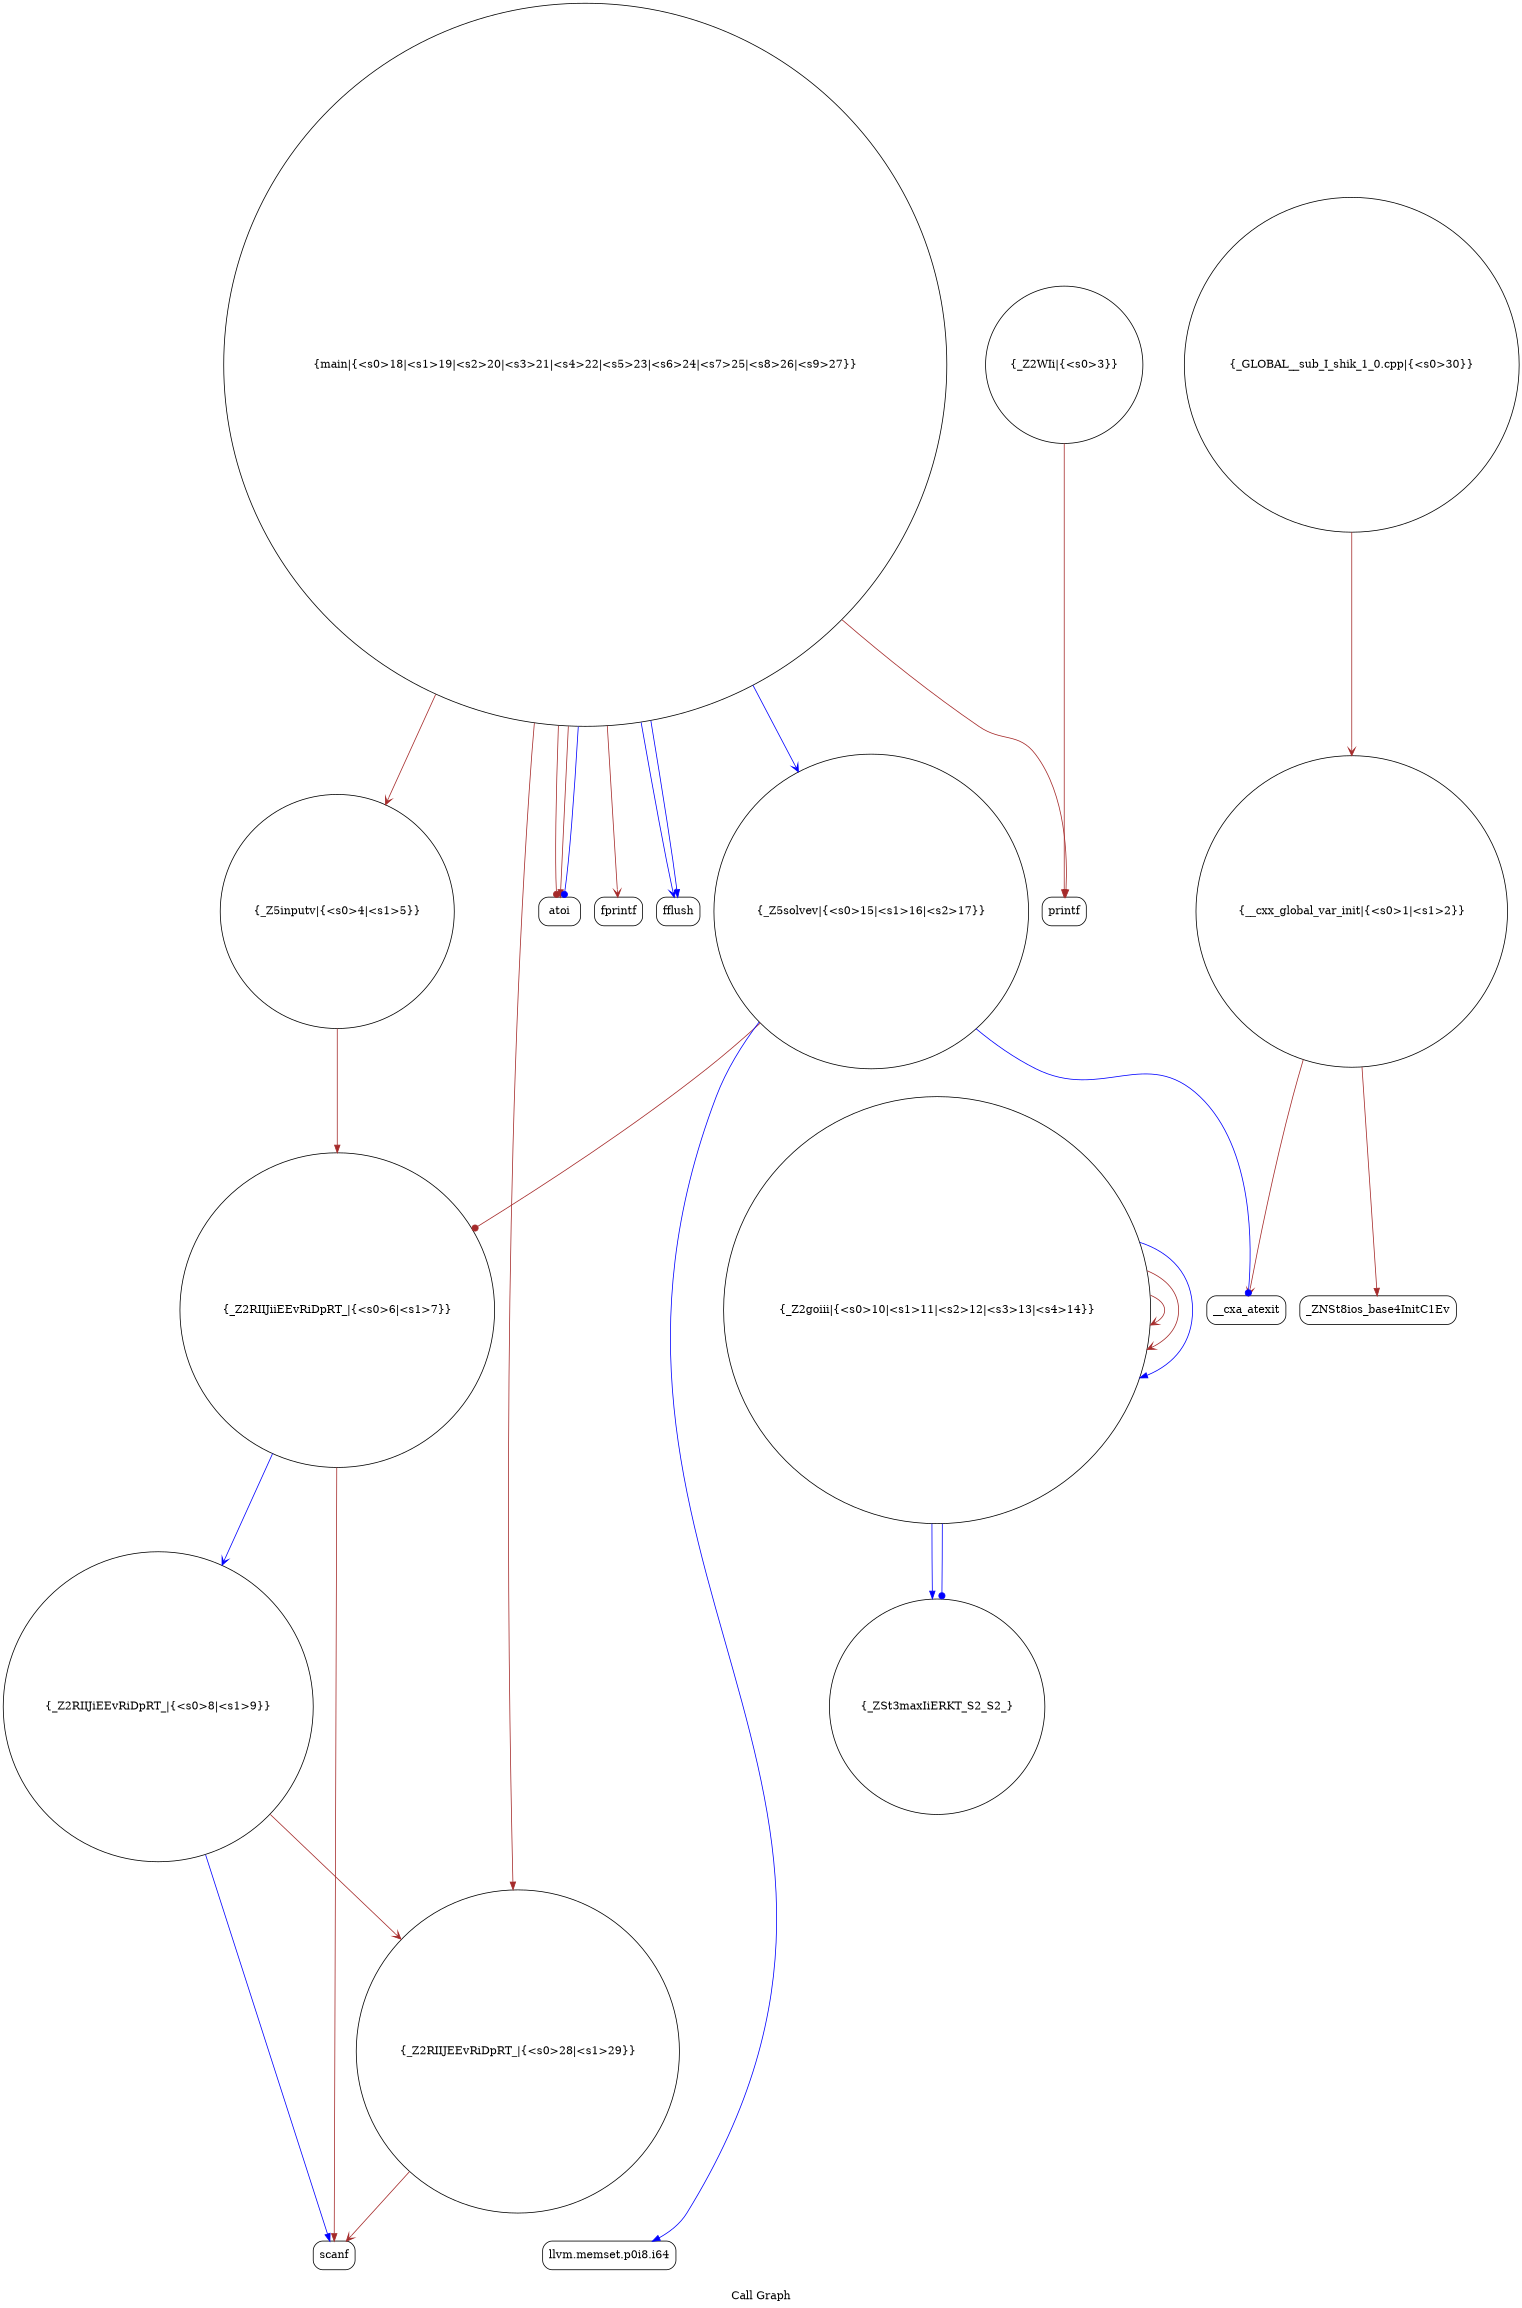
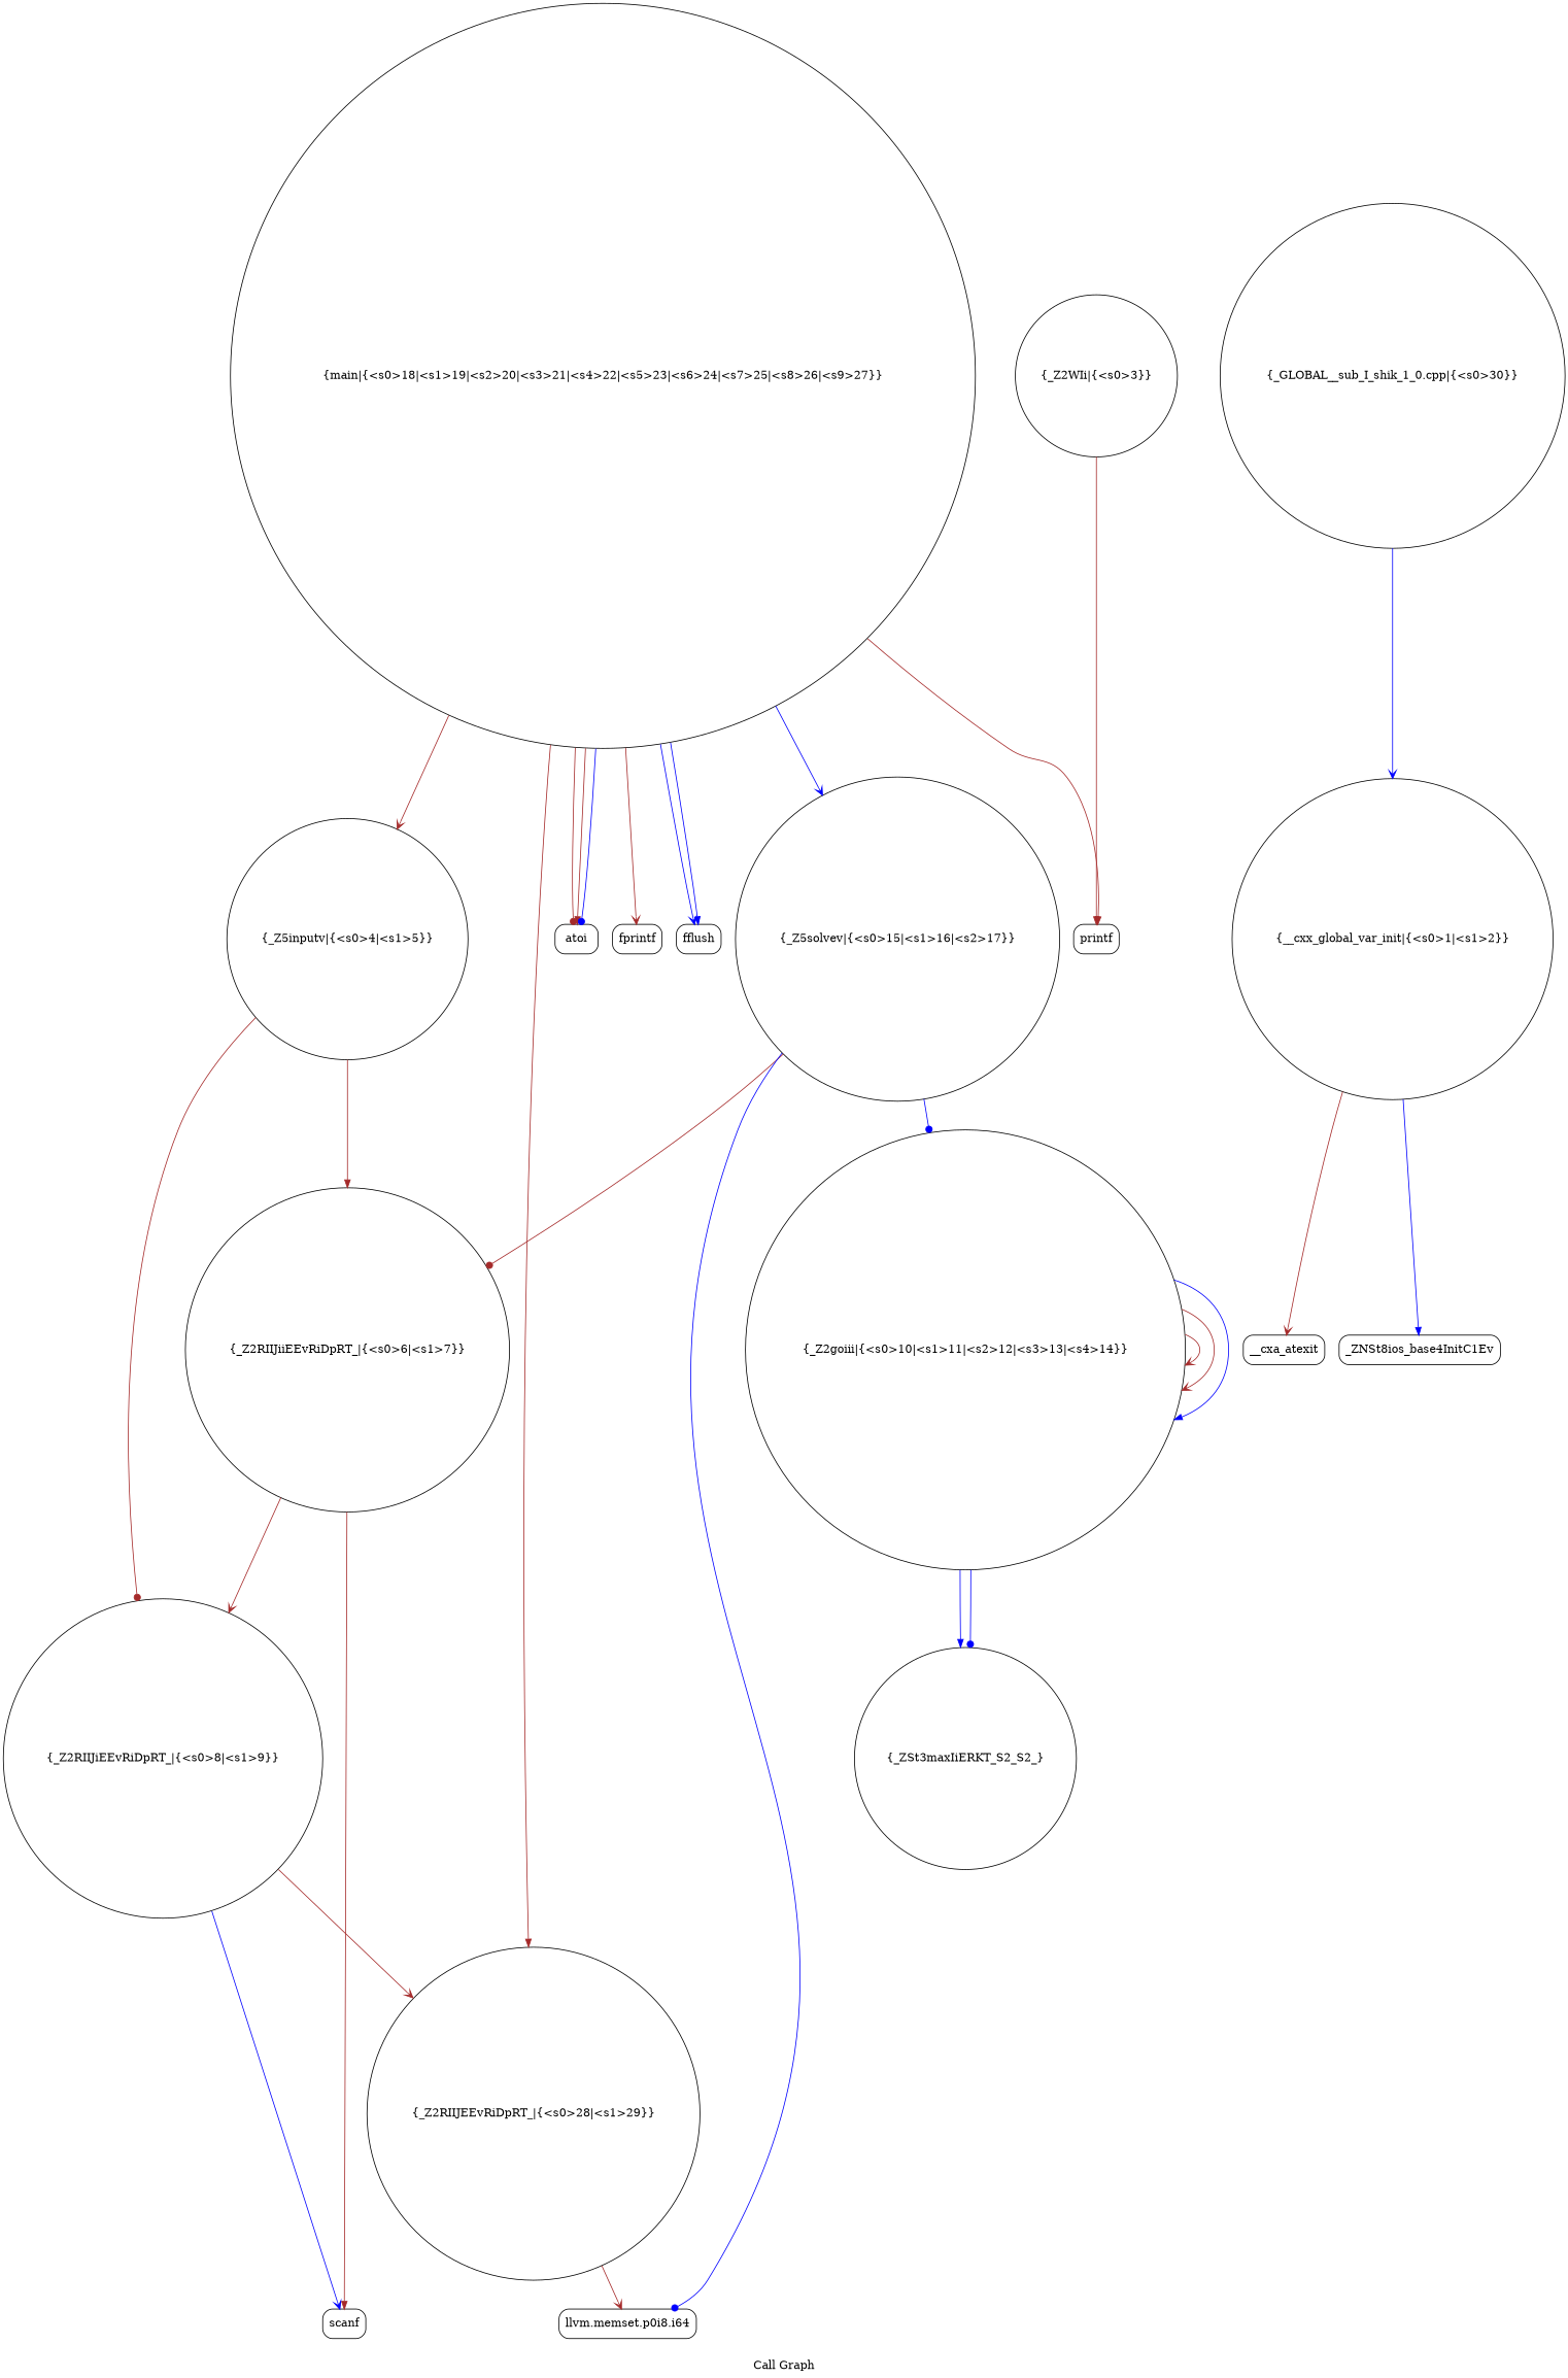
  digraph {
    label="Call Graph"
    node [shape=circle]
    edge [arrowhead=vee color=brown tailport=s0]
    n1 [label="{__cxx_global_var_init|{<s0>1|<s1>2}}"]
    n2 [label="{_ZNSt8ios_base4InitC1Ev}" shape=Mrecord]
    n3 [label="{__cxa_atexit}" shape=Mrecord]
    n4 [label="{_Z5inputv|{<s0>4|<s1>5}}"]
    n5 [label="{_Z2RIIJiiEEvRiDpRT_|{<s0>6|<s1>7}}"]
    n6 [label="{_Z2RIIJiEEvRiDpRT_|{<s0>8|<s1>9}}"]
    n7 [label="{scanf}" shape=Mrecord]
    n8 [label="{_Z2RIIJEEvRiDpRT_|{<s0>28|<s1>29}}"]
    n9 [label="{main|{<s0>18|<s1>19|<s2>20|<s3>21|<s4>22|<s5>23|<s6>24|<s7>25|<s8>26|<s9>27}}"]
    n10 [label="{atoi}" shape=Mrecord]
    n11 [label="{fprintf}" shape=Mrecord]
    n12 [label="{fflush}" shape=Mrecord]
    n13 [label="{printf}" shape=Mrecord]
    n14 [label="{_Z5solvev|{<s0>15|<s1>16|<s2>17}}"]
    n15 [label="{llvm.memset.p0i8.i64}" shape=Mrecord]
    n16 [label="{_Z2goiii|{<s0>10|<s1>11|<s2>12|<s3>13|<s4>14}}"]
    n17 [label="{_ZSt3maxIiERKT_S2_S2_}"]
    n18 [label="{_GLOBAL__sub_I_shik_1_0.cpp|{<s0>30}}"]
    n19 [label="{_Z2WIi|{<s0>3}}"]
-   n1 -> n2 [arrowhead=normal]
+   n1 -> n2 [arrowhead=normal color=blue]
    n1 -> n3 [tailport=s1]
    n4 -> n5 [arrowhead=normal]
-   n5 -> n6 [color=blue tailport=s1]
+   n4 -> n6 [arrowhead=dot tailport=s1]
+   n5 -> n6 [tailport=s1]
    n5 -> n7 [arrowhead=normal]
-   n6 -> n7 [arrowhead=normal color=blue]
+   n6 -> n7 [color=blue]
    n6 -> n8 [tailport=s1]
-   n8 -> n7
+   n8 -> n15
    n9 -> n4 [tailport=s1]
    n9 -> n8 [arrowhead=normal]
    n9 -> n10 [arrowhead=dot tailport=s2]
    n9 -> n10 [arrowhead=normal tailport=s3]
    n9 -> n10 [arrowhead=dot color=blue tailport=s4]
    n9 -> n11 [tailport=s5]
    n9 -> n12 [color=blue tailport=s6]
    n9 -> n12 [arrowhead=normal color=blue tailport=s9]
    n9 -> n13 [arrowhead=normal tailport=s7]
    n9 -> n14 [color=blue tailport=s8]
    n14 -> n5 [arrowhead=dot tailport=s2]
-   n14 -> n15 [arrowhead=normal color=blue]
-   n14 -> n3 [arrowhead=dot color=blue tailport=s1]
+   n14 -> n15 [arrowhead=dot color=blue]
+   n14 -> n16 [arrowhead=dot color=blue tailport=s1]
    n16 -> n16
    n16 -> n16 [tailport=s1]
    n16 -> n16 [arrowhead=normal color=blue tailport=s3]
    n16 -> n17 [arrowhead=normal color=blue tailport=s2]
    n16 -> n17 [arrowhead=dot color=blue tailport=s4]
-   n18 -> n1
+   n18 -> n1 [color=blue]
    n19 -> n13 [arrowhead=normal]
  }
